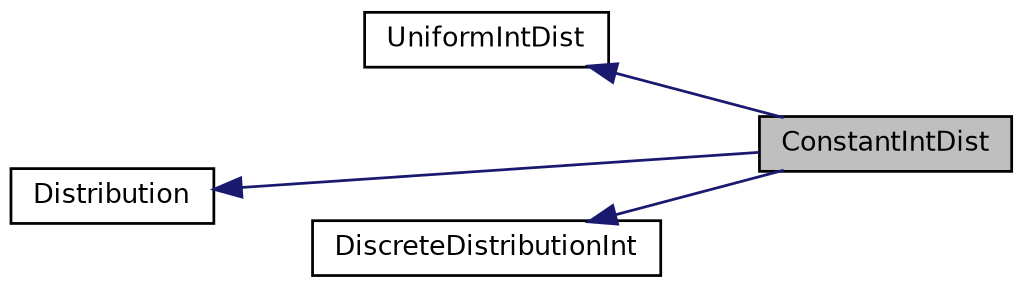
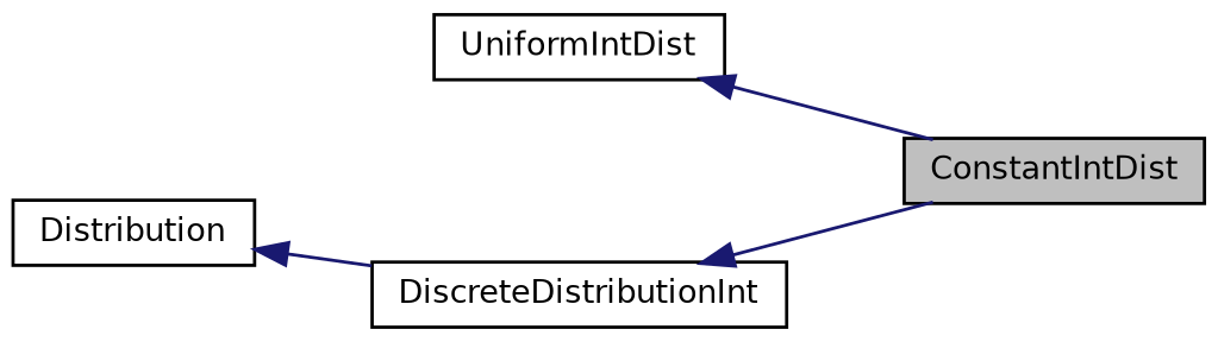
  digraph {
    rankdir=LR
    node [color=black fontname=Helvetica fontsize=10 shape=record]
    edge [color=midnightblue dir=back fontname=Helvetica fontsize=10 labelfontname=Helvetica labelfontsize=10 style=solid]
    n1 [fillcolor=grey75 fontcolor=black height=0.2 label=ConstantIntDist style=filled width=0.4]
    n2 [height=0.2 label=UniformIntDist width=0.4]
    n3 [height=0.2 label=DiscreteDistributionInt width=0.4]
    n4 [height=0.2 label=Distribution width=0.4]
    n2 -> n1
    n3 -> n1
-   n4 -> n1
+   n4 -> n3
  }
